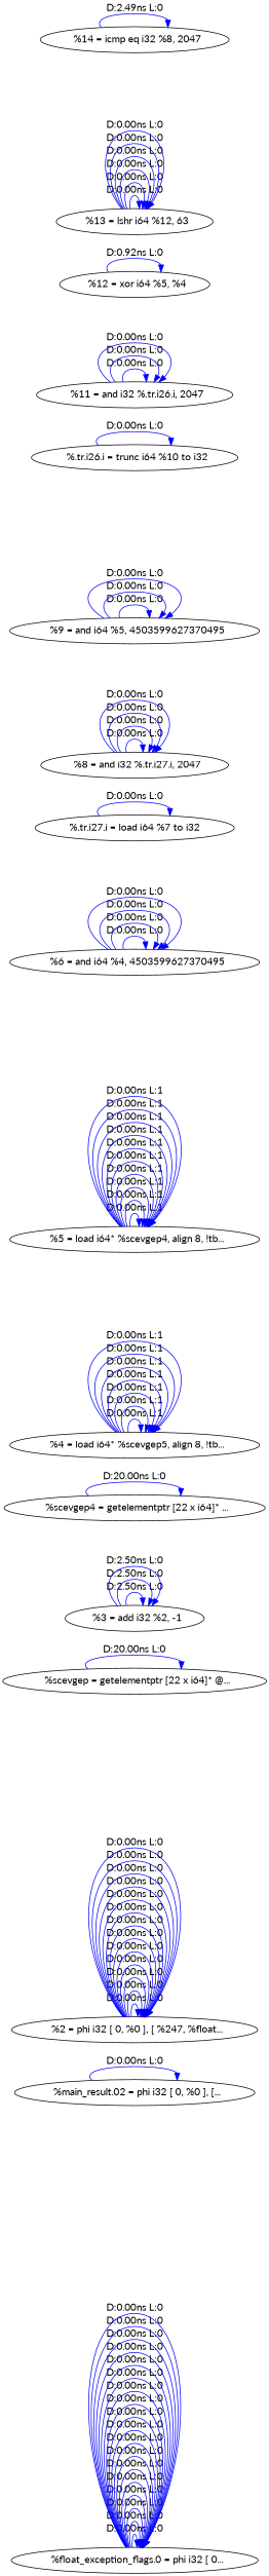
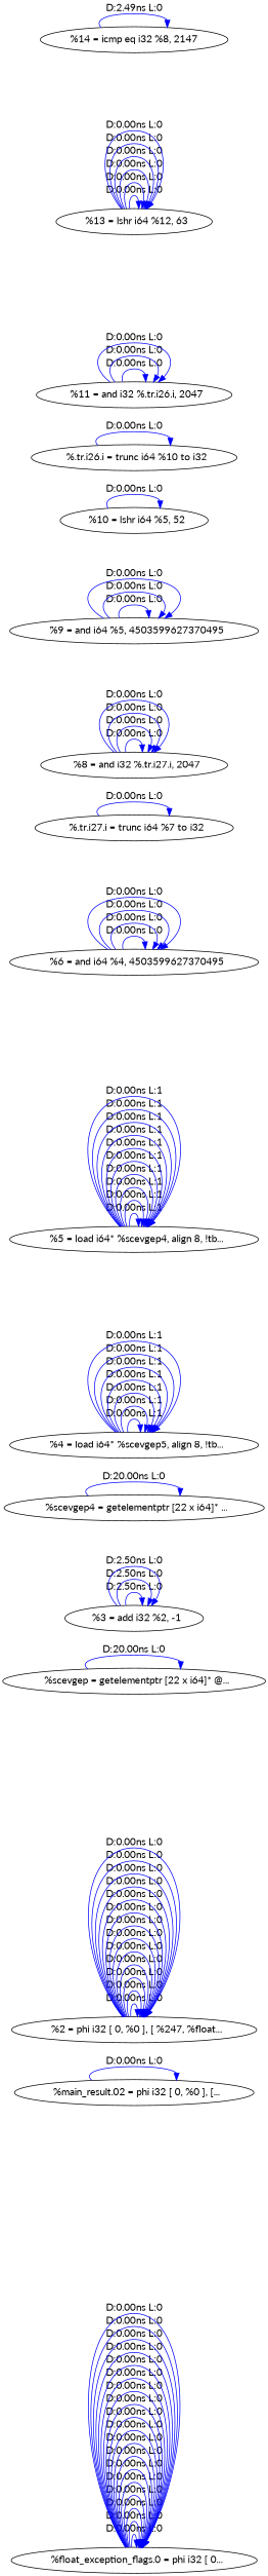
  digraph {
    fontname=Lato
    rankdir=LR
    node [fontname=Lato]
    edge [color=blue fontname=Lato]
    n1 [label="  %float_exception_flags.0 = phi i32 [ 0..."]
    n2 [label="  %main_result.02 = phi i32 [ 0, %0 ], [..."]
    n3 [label="  %2 = phi i32 [ 0, %0 ], [ %247, %float..."]
    n4 [label="  %scevgep = getelementptr [22 x i64]* @..."]
    n5 [label="  %3 = add i32 %2, -1"]
    n6 [label="  %scevgep4 = getelementptr [22 x i64]* ..."]
    n7 [label="  %4 = load i64* %scevgep5, align 8, !tb..."]
    n8 [label="  %5 = load i64* %scevgep4, align 8, !tb..."]
    n9 [label="  %6 = and i64 %4, 4503599627370495"]
-   n10 [label="%.tr.i27.i = load i64 %7 to i32"]
+   n10 [label="  %.tr.i27.i = trunc i64 %7 to i32"]
    n11 [label="  %8 = and i32 %.tr.i27.i, 2047"]
    n12 [label="  %9 = and i64 %5, 4503599627370495"]
+   n13 [label="  %10 = lshr i64 %5, 52"]
    n14 [label="  %.tr.i26.i = trunc i64 %10 to i32"]
    n15 [label="  %11 = and i32 %.tr.i26.i, 2047"]
-   n16 [label="  %12 = xor i64 %5, %4"]
    n17 [label="  %13 = lshr i64 %12, 63"]
-   n18 [label="  %14 = icmp eq i32 %8, 2047"]
+   n18 [label="%14 = icmp eq i32 %8, 2147"]
    n1 -> n1 [label="D:0.00ns L:0"]
    n1 -> n1 [label="D:0.00ns L:0"]
    n1 -> n1 [label="D:0.00ns L:0"]
    n1 -> n1 [label="D:0.00ns L:0"]
    n1 -> n1 [label="D:0.00ns L:0"]
    n1 -> n1 [label="D:0.00ns L:0"]
    n1 -> n1 [label="D:0.00ns L:0"]
    n1 -> n1 [label="D:0.00ns L:0"]
    n1 -> n1 [label="D:0.00ns L:0"]
    n1 -> n1 [label="D:0.00ns L:0"]
    n1 -> n1 [label="D:0.00ns L:0"]
    n1 -> n1 [label="D:0.00ns L:0"]
    n1 -> n1 [label="D:0.00ns L:0"]
    n1 -> n1 [label="D:0.00ns L:0"]
    n1 -> n1 [label="D:0.00ns L:0"]
    n1 -> n1 [label="D:0.00ns L:0"]
    n1 -> n1 [label="D:0.00ns L:0"]
    n1 -> n1 [label="D:0.00ns L:0"]
    n2 -> n2 [label="D:0.00ns L:0"]
    n3 -> n3 [label="D:0.00ns L:0"]
    n3 -> n3 [label="D:0.00ns L:0"]
    n3 -> n3 [label="D:0.00ns L:0"]
    n3 -> n3 [label="D:0.00ns L:0"]
    n3 -> n3 [label="D:0.00ns L:0"]
    n3 -> n3 [label="D:0.00ns L:0"]
    n3 -> n3 [label="D:0.00ns L:0"]
    n3 -> n3 [label="D:0.00ns L:0"]
    n3 -> n3 [label="D:0.00ns L:0"]
    n3 -> n3 [label="D:0.00ns L:0"]
    n3 -> n3 [label="D:0.00ns L:0"]
    n3 -> n3 [label="D:0.00ns L:0"]
    n3 -> n3 [label="D:0.00ns L:0"]
    n4 -> n4 [label="D:20.00ns L:0"]
    n5 -> n5 [label="D:2.50ns L:0"]
    n5 -> n5 [label="D:2.50ns L:0"]
    n5 -> n5 [label="D:2.50ns L:0"]
    n6 -> n6 [label="D:20.00ns L:0"]
    n7 -> n7 [label="D:0.00ns L:1"]
    n7 -> n7 [label="D:0.00ns L:1"]
    n7 -> n7 [label="D:0.00ns L:1"]
    n7 -> n7 [label="D:0.00ns L:1"]
    n7 -> n7 [label="D:0.00ns L:1"]
    n7 -> n7 [label="D:0.00ns L:1"]
    n7 -> n7 [label="D:0.00ns L:1"]
    n8 -> n8 [label="D:0.00ns L:1"]
    n8 -> n8 [label="D:0.00ns L:1"]
    n8 -> n8 [label="D:0.00ns L:1"]
    n8 -> n8 [label="D:0.00ns L:1"]
    n8 -> n8 [label="D:0.00ns L:1"]
    n8 -> n8 [label="D:0.00ns L:1"]
    n8 -> n8 [label="D:0.00ns L:1"]
    n8 -> n8 [label="D:0.00ns L:1"]
    n8 -> n8 [label="D:0.00ns L:1"]
    n8 -> n8 [label="D:0.00ns L:1"]
    n9 -> n9 [label="D:0.00ns L:0"]
    n9 -> n9 [label="D:0.00ns L:0"]
    n9 -> n9 [label="D:0.00ns L:0"]
    n9 -> n9 [label="D:0.00ns L:0"]
    n10 -> n10 [label="D:0.00ns L:0"]
    n11 -> n11 [label="D:0.00ns L:0"]
    n11 -> n11 [label="D:0.00ns L:0"]
    n11 -> n11 [label="D:0.00ns L:0"]
    n11 -> n11 [label="D:0.00ns L:0"]
    n12 -> n12 [label="D:0.00ns L:0"]
    n12 -> n12 [label="D:0.00ns L:0"]
    n12 -> n12 [label="D:0.00ns L:0"]
+   n13 -> n13 [label="D:0.00ns L:0"]
    n14 -> n14 [label="D:0.00ns L:0"]
    n15 -> n15 [label="D:0.00ns L:0"]
    n15 -> n15 [label="D:0.00ns L:0"]
    n15 -> n15 [label="D:0.00ns L:0"]
-   n16 -> n16 [label="D:0.92ns L:0"]
    n17 -> n17 [label="D:0.00ns L:0"]
    n17 -> n17 [label="D:0.00ns L:0"]
    n17 -> n17 [label="D:0.00ns L:0"]
    n17 -> n17 [label="D:0.00ns L:0"]
    n17 -> n17 [label="D:0.00ns L:0"]
    n17 -> n17 [label="D:0.00ns L:0"]
    n18 -> n18 [label="D:2.49ns L:0"]
  }
